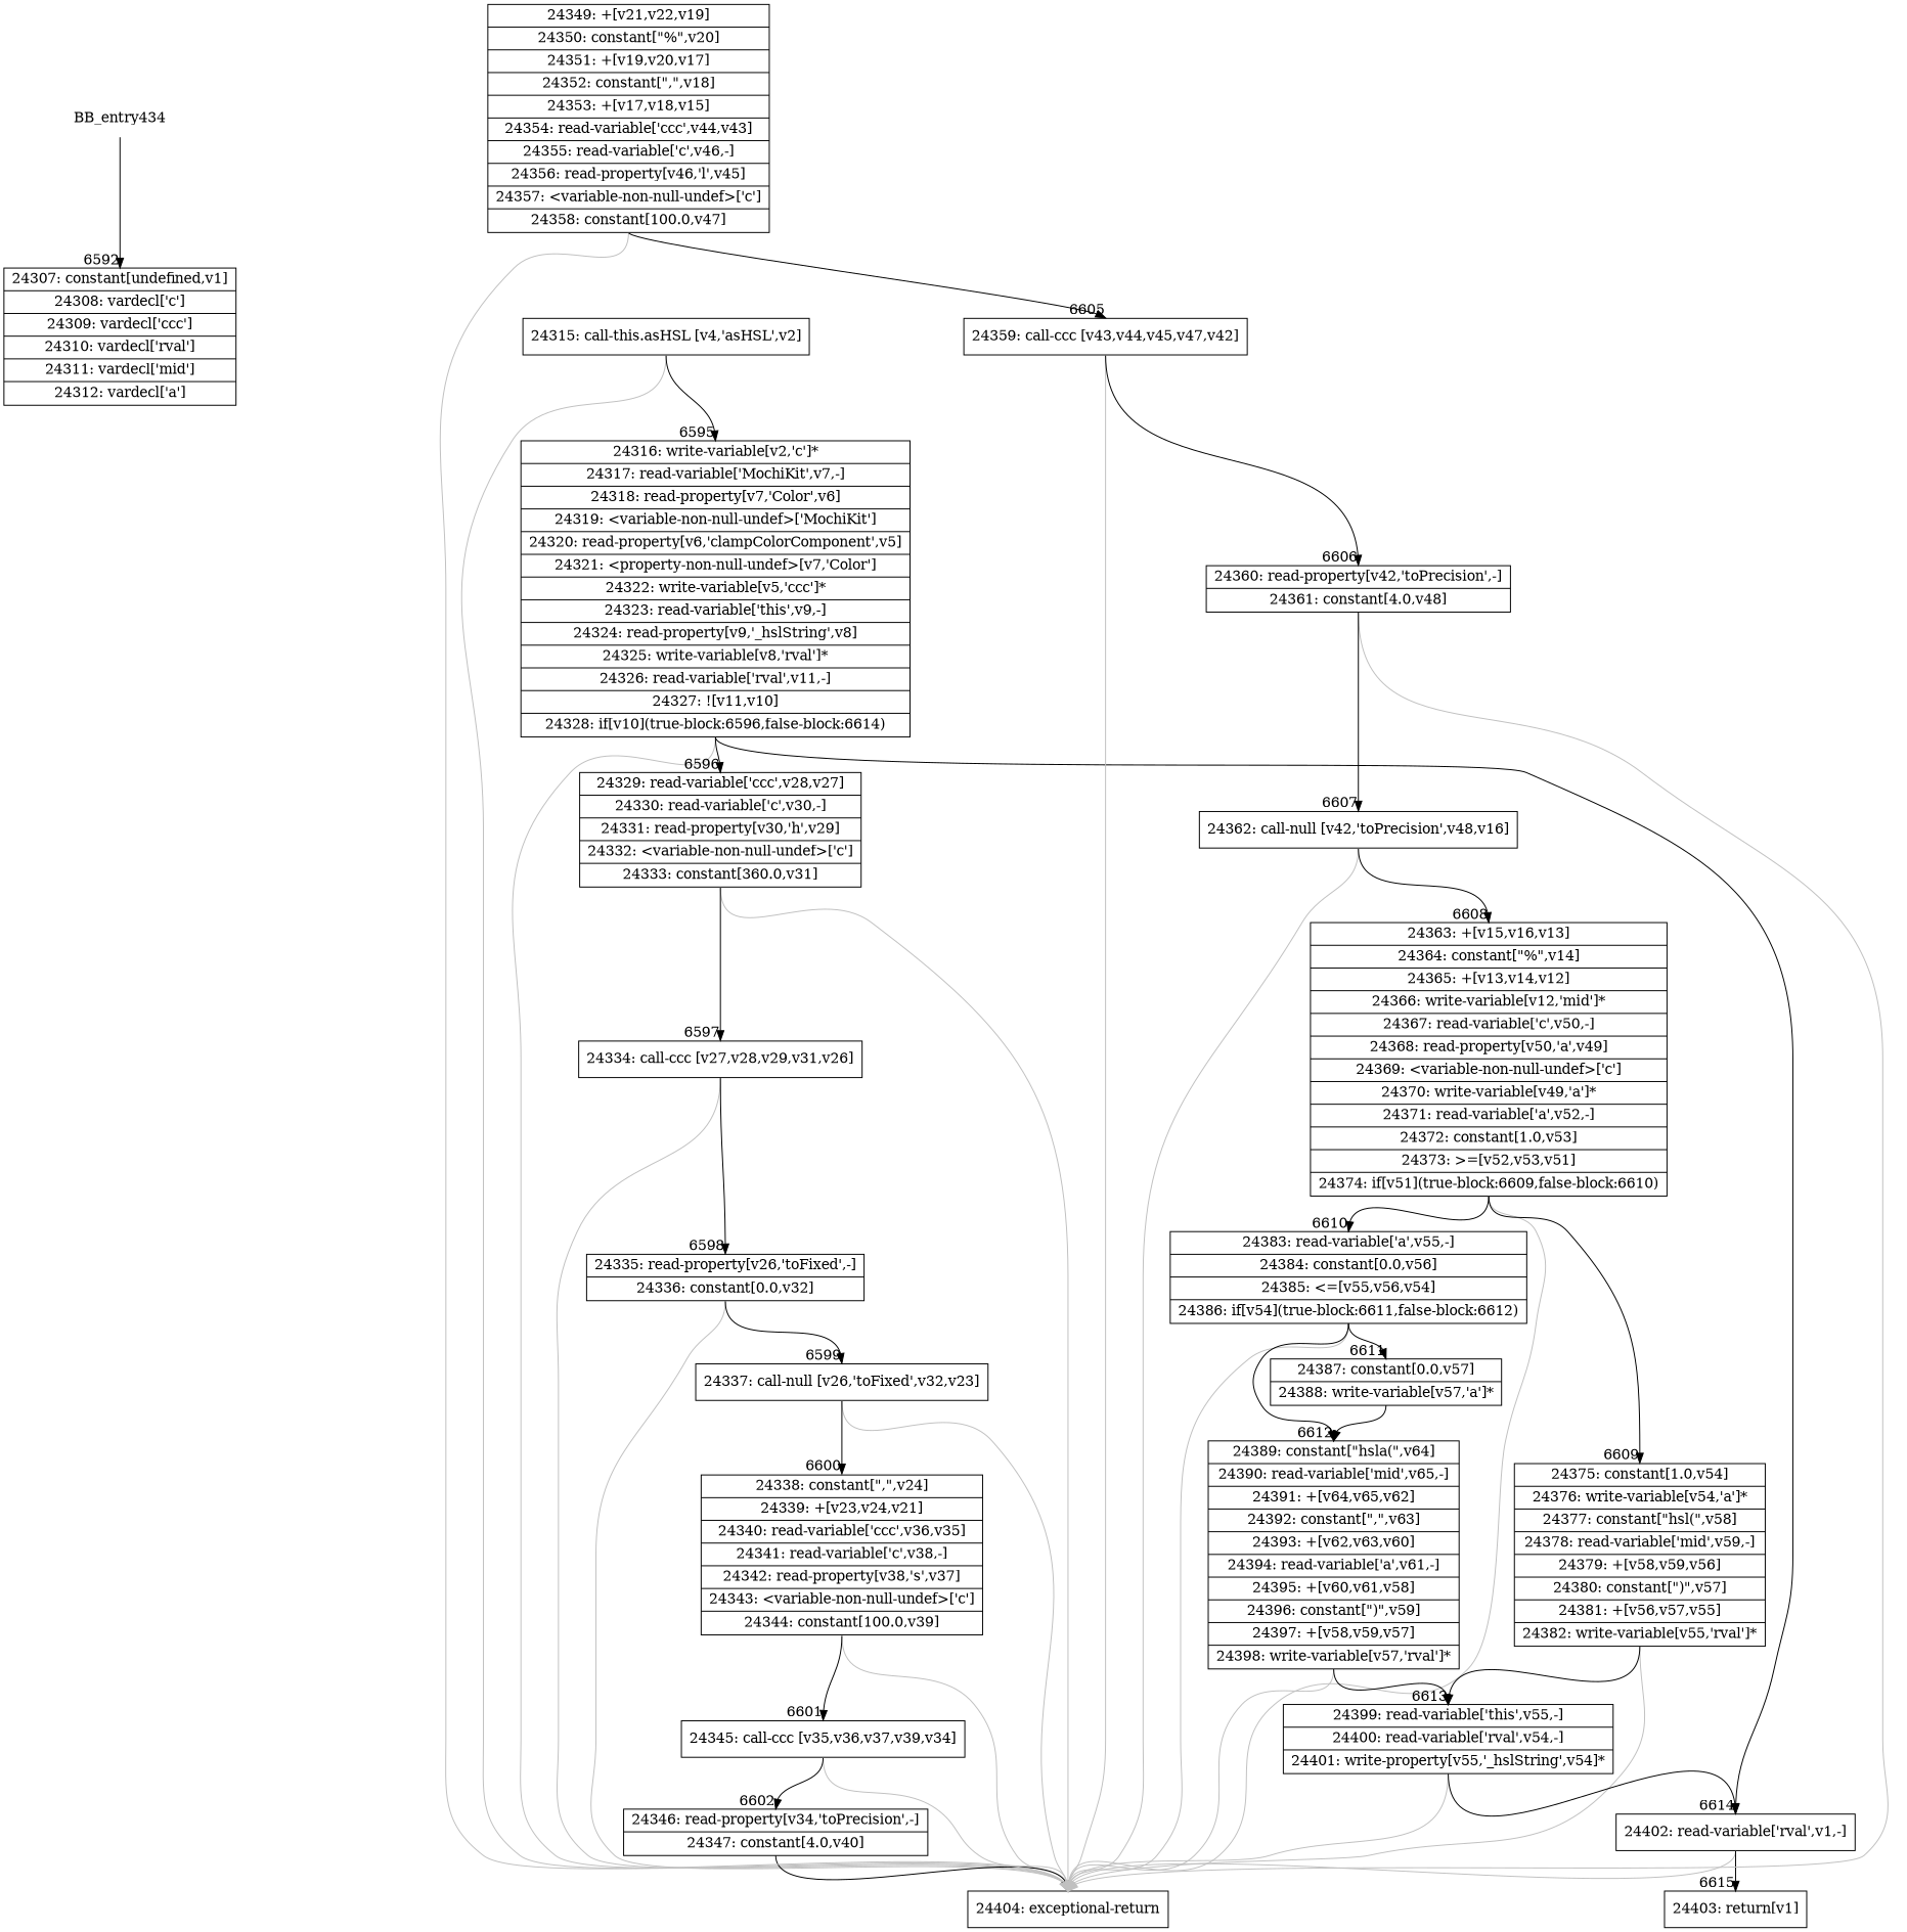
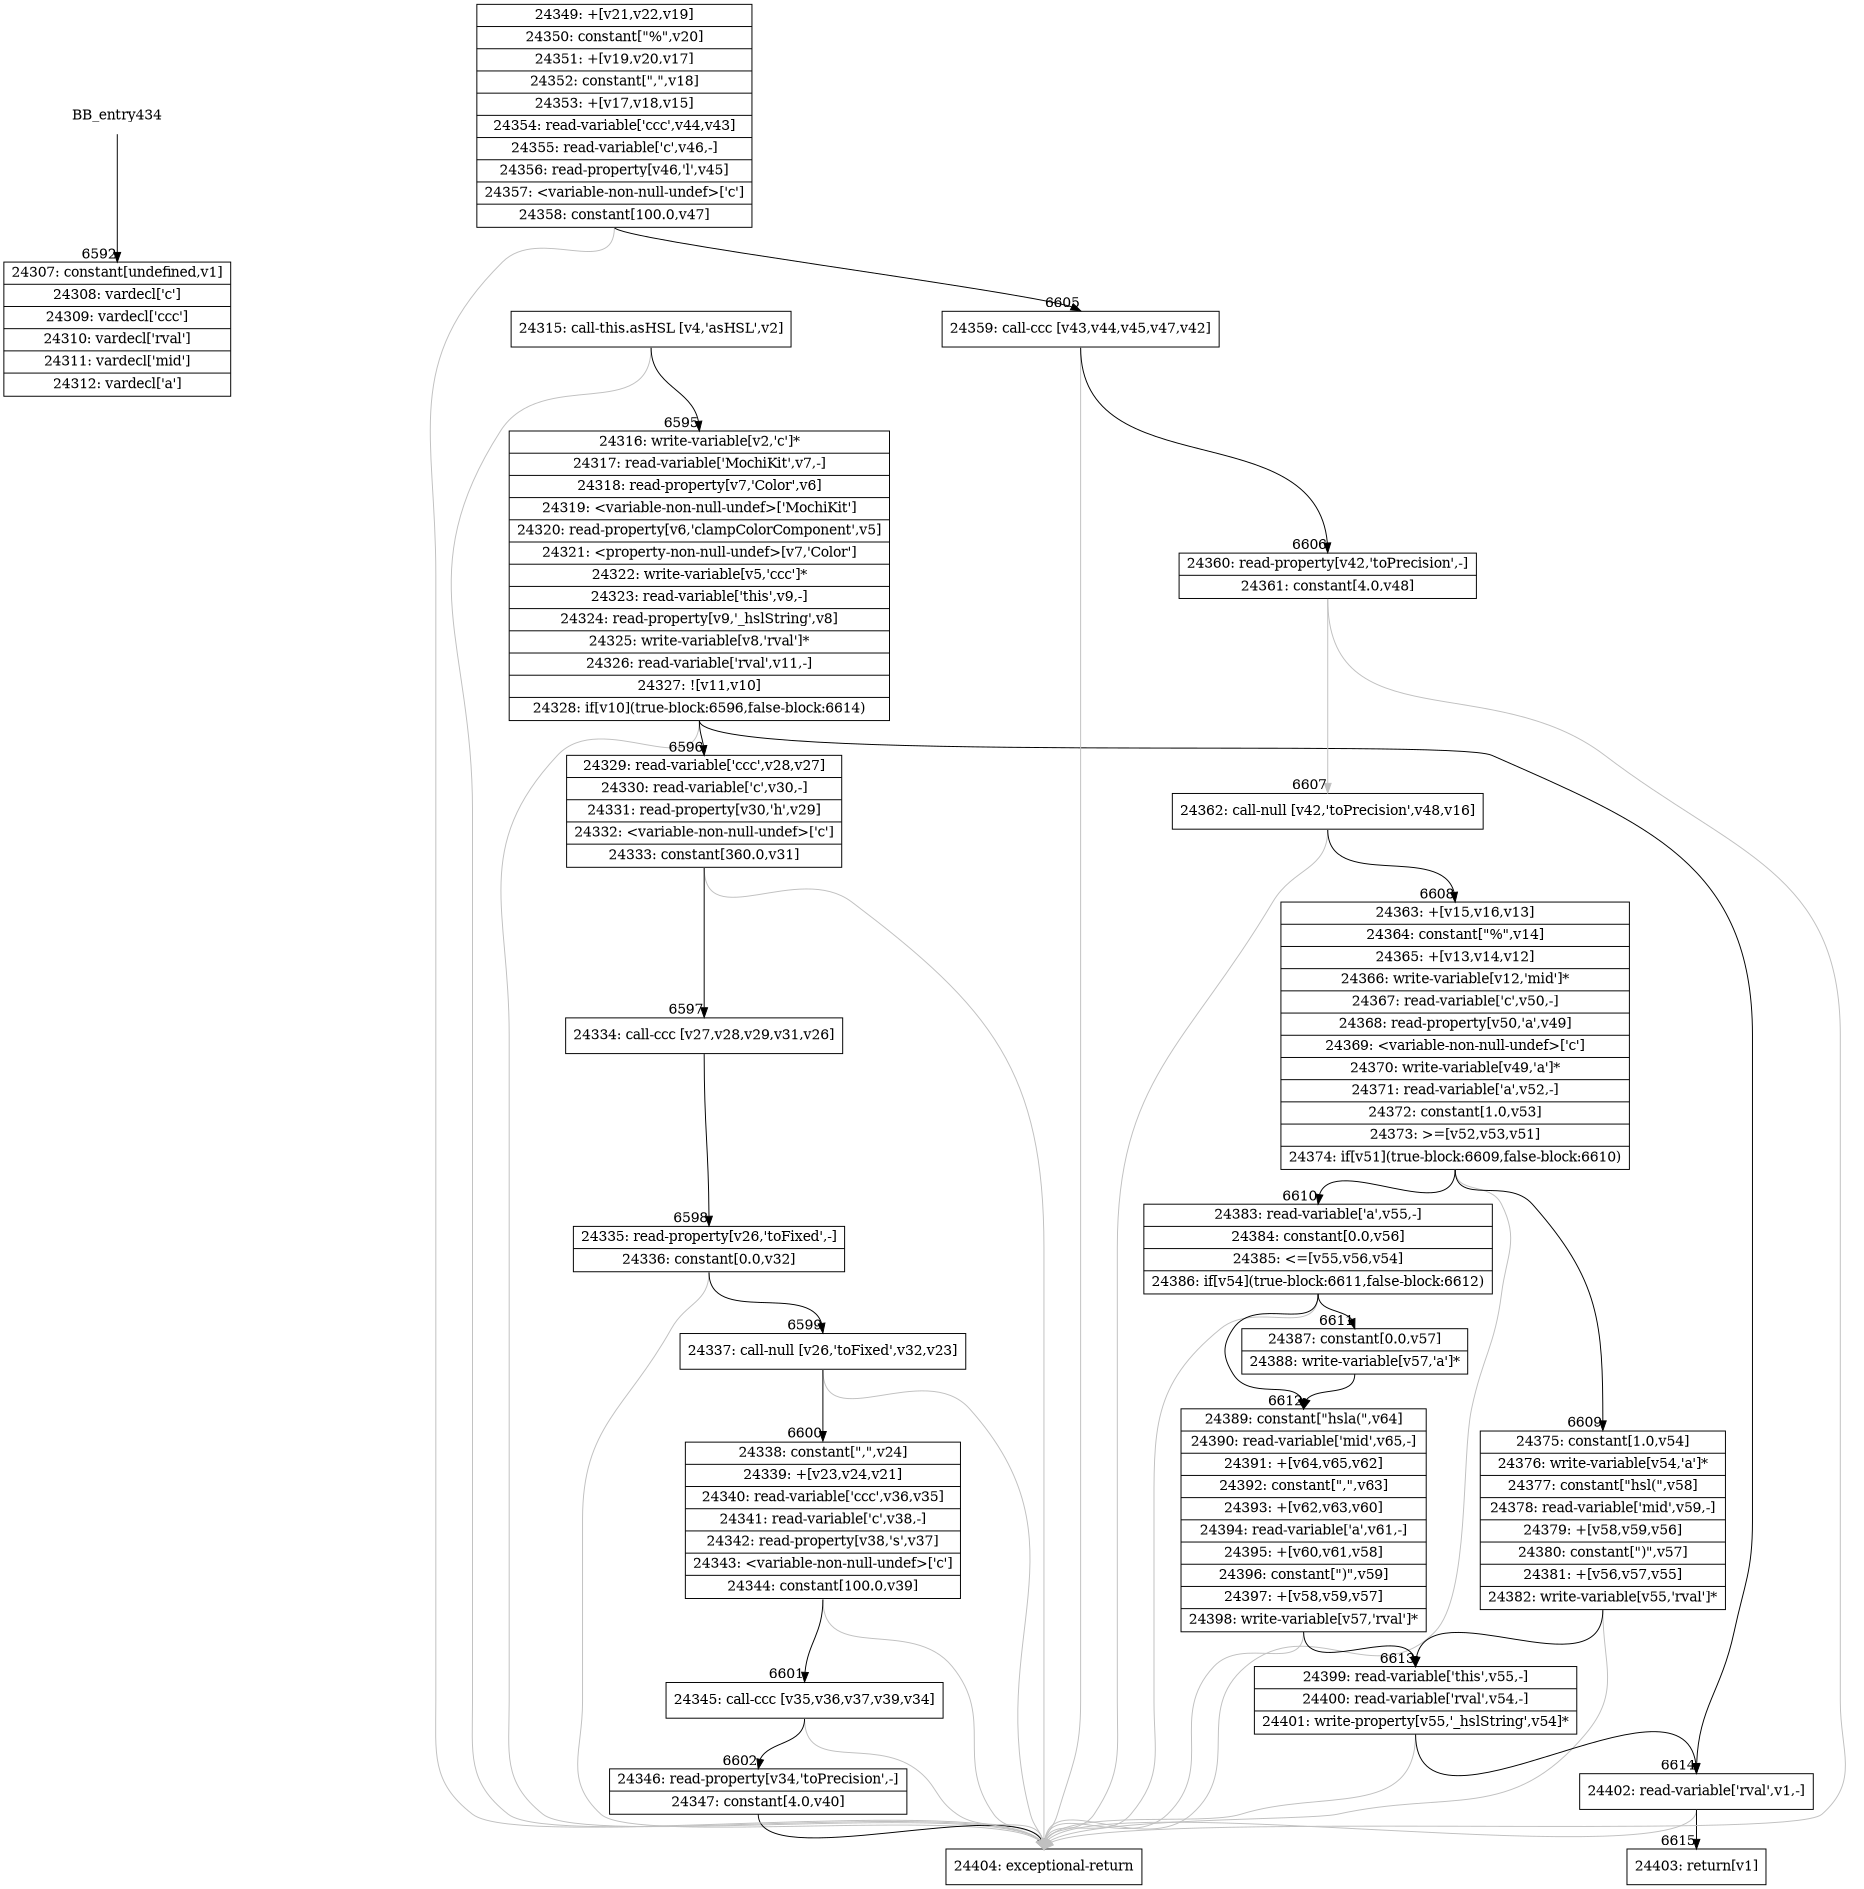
  digraph {
    rankdir=TD
    node [shape=record]
    edge [headport=n tailport=s]
    n1 [label=BB_entry434 shape=none]
    n2 [label="{24307: constant[undefined,v1]|24308: vardecl['c']|24309: vardecl['ccc']|24310: vardecl['rval']|24311: vardecl['mid']|24312: vardecl['a']}"]
    n3 [label="{24315: call-this.asHSL [v4,'asHSL',v2]}"]
    n4 [label="{24404: exceptional-return}"]
    n5 [label="{24316: write-variable[v2,'c']*|24317: read-variable['MochiKit',v7,-]|24318: read-property[v7,'Color',v6]|24319: \<variable-non-null-undef\>['MochiKit']|24320: read-property[v6,'clampColorComponent',v5]|24321: \<property-non-null-undef\>[v7,'Color']|24322: write-variable[v5,'ccc']*|24323: read-variable['this',v9,-]|24324: read-property[v9,'_hslString',v8]|24325: write-variable[v8,'rval']*|24326: read-variable['rval',v11,-]|24327: ![v11,v10]|24328: if[v10](true-block:6596,false-block:6614)}"]
    n6 [label="{24329: read-variable['ccc',v28,v27]|24330: read-variable['c',v30,-]|24331: read-property[v30,'h',v29]|24332: \<variable-non-null-undef\>['c']|24333: constant[360.0,v31]}"]
    n7 [label="{24402: read-variable['rval',v1,-]}"]
    n8 [label="{24334: call-ccc [v27,v28,v29,v31,v26]}"]
    n9 [label="{24403: return[v1]}"]
    n10 [label="{24335: read-property[v26,'toFixed',-]|24336: constant[0.0,v32]}"]
    n11 [label="{24337: call-null [v26,'toFixed',v32,v23]}"]
    n12 [label="{24338: constant[\",\",v24]|24339: +[v23,v24,v21]|24340: read-variable['ccc',v36,v35]|24341: read-variable['c',v38,-]|24342: read-property[v38,'s',v37]|24343: \<variable-non-null-undef\>['c']|24344: constant[100.0,v39]}"]
    n13 [label="{24345: call-ccc [v35,v36,v37,v39,v34]}"]
    n14 [label="{24346: read-property[v34,'toPrecision',-]|24347: constant[4.0,v40]}"]
    n15 [label="{24349: +[v21,v22,v19]|24350: constant[\"%\",v20]|24351: +[v19,v20,v17]|24352: constant[\",\",v18]|24353: +[v17,v18,v15]|24354: read-variable['ccc',v44,v43]|24355: read-variable['c',v46,-]|24356: read-property[v46,'l',v45]|24357: \<variable-non-null-undef\>['c']|24358: constant[100.0,v47]}"]
    n16 [label="{24359: call-ccc [v43,v44,v45,v47,v42]}"]
    n17 [label="{24360: read-property[v42,'toPrecision',-]|24361: constant[4.0,v48]}"]
    n18 [label="{24362: call-null [v42,'toPrecision',v48,v16]}"]
    n19 [label="{24363: +[v15,v16,v13]|24364: constant[\"%\",v14]|24365: +[v13,v14,v12]|24366: write-variable[v12,'mid']*|24367: read-variable['c',v50,-]|24368: read-property[v50,'a',v49]|24369: \<variable-non-null-undef\>['c']|24370: write-variable[v49,'a']*|24371: read-variable['a',v52,-]|24372: constant[1.0,v53]|24373: \>=[v52,v53,v51]|24374: if[v51](true-block:6609,false-block:6610)}"]
    n20 [label="{24375: constant[1.0,v54]|24376: write-variable[v54,'a']*|24377: constant[\"hsl(\",v58]|24378: read-variable['mid',v59,-]|24379: +[v58,v59,v56]|24380: constant[\")\",v57]|24381: +[v56,v57,v55]|24382: write-variable[v55,'rval']*}"]
    n21 [label="{24383: read-variable['a',v55,-]|24384: constant[0.0,v56]|24385: \<=[v55,v56,v54]|24386: if[v54](true-block:6611,false-block:6612)}"]
    n22 [label="{24399: read-variable['this',v55,-]|24400: read-variable['rval',v54,-]|24401: write-property[v55,'_hslString',v54]*}"]
    n23 [label="{24387: constant[0.0,v57]|24388: write-variable[v57,'a']*}"]
    n24 [label="{24389: constant[\"hsla(\",v64]|24390: read-variable['mid',v65,-]|24391: +[v64,v65,v62]|24392: constant[\",\",v63]|24393: +[v62,v63,v60]|24394: read-variable['a',v61,-]|24395: +[v60,v61,v58]|24396: constant[\")\",v59]|24397: +[v58,v59,v57]|24398: write-variable[v57,'rval']*}"]
    n1 -> n2 [headlabel="    6592"]
    n3 -> n4 [color=gray]
    n3 -> n5 [headlabel="      6595"]
    n5 -> n4 [color=gray]
    n5 -> n6 [headlabel="      6596"]
    n5 -> n7 [headlabel="      6614"]
    n6 -> n4 [color=gray]
    n6 -> n8 [headlabel="      6597"]
    n7 -> n4 [color=gray]
    n7 -> n9 [headlabel="      6615"]
-   n8 -> n4 [color=gray]
    n8 -> n10 [headlabel="      6598"]
    n10 -> n4 [color=gray]
    n10 -> n11 [headlabel="      6599"]
    n11 -> n4 [color=gray]
    n11 -> n12 [headlabel="      6600"]
    n12 -> n4 [color=gray]
    n12 -> n13 [headlabel="      6601"]
    n13 -> n4 [color=gray]
    n13 -> n14 [headlabel="      6602"]
    n14 -> n4 [color=black]
    n15 -> n4 [color=gray]
    n15 -> n16 [headlabel="      6605"]
    n16 -> n4 [color=gray]
    n16 -> n17 [headlabel="      6606"]
    n17 -> n4 [color=gray]
-   n17 -> n18 [headlabel="      6607"]
+   n17 -> n18 [headlabel="      6607" color=gray]
    n18 -> n4 [color=gray]
    n18 -> n19 [headlabel="      6608"]
    n19 -> n4 [color=gray]
    n19 -> n20 [headlabel="      6609"]
    n19 -> n21 [headlabel="      6610"]
    n20 -> n4 [color=gray]
    n20 -> n22 [headlabel="      6613"]
    n21 -> n4 [color=gray]
    n21 -> n23 [headlabel="      6611"]
    n21 -> n24 [headlabel="      6612"]
    n22 -> n4 [color=gray]
    n22 -> n7
    n23 -> n24
    n24 -> n4 [color=gray]
    n24 -> n22
  }
